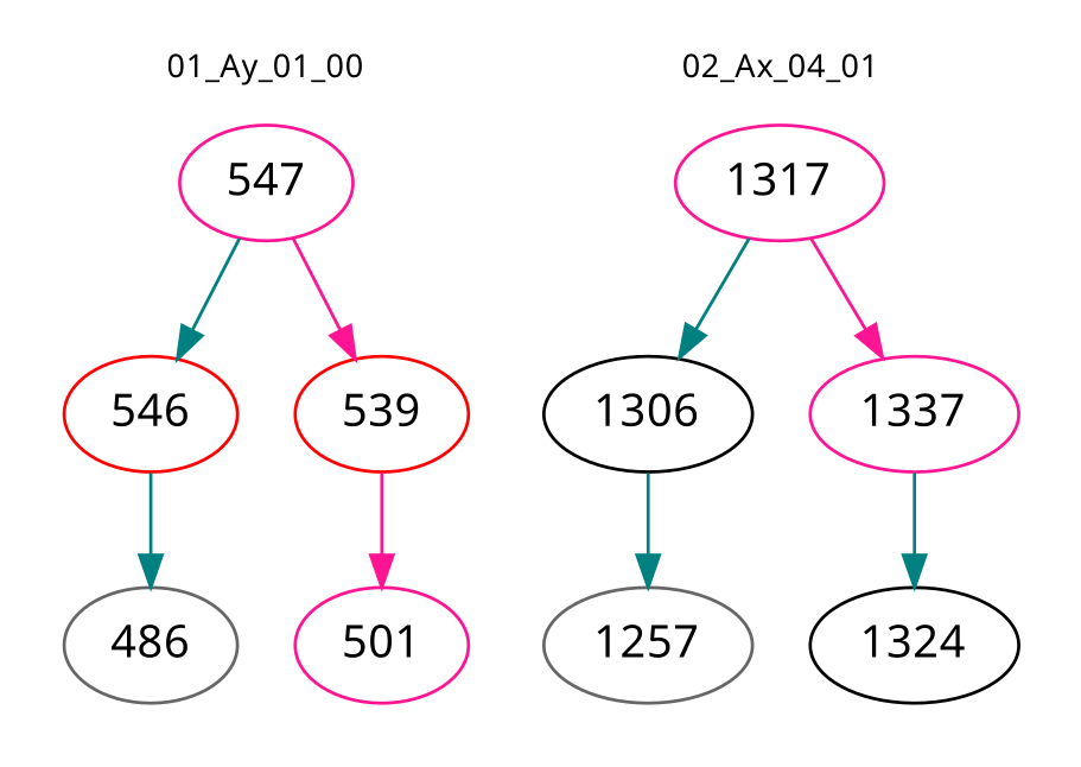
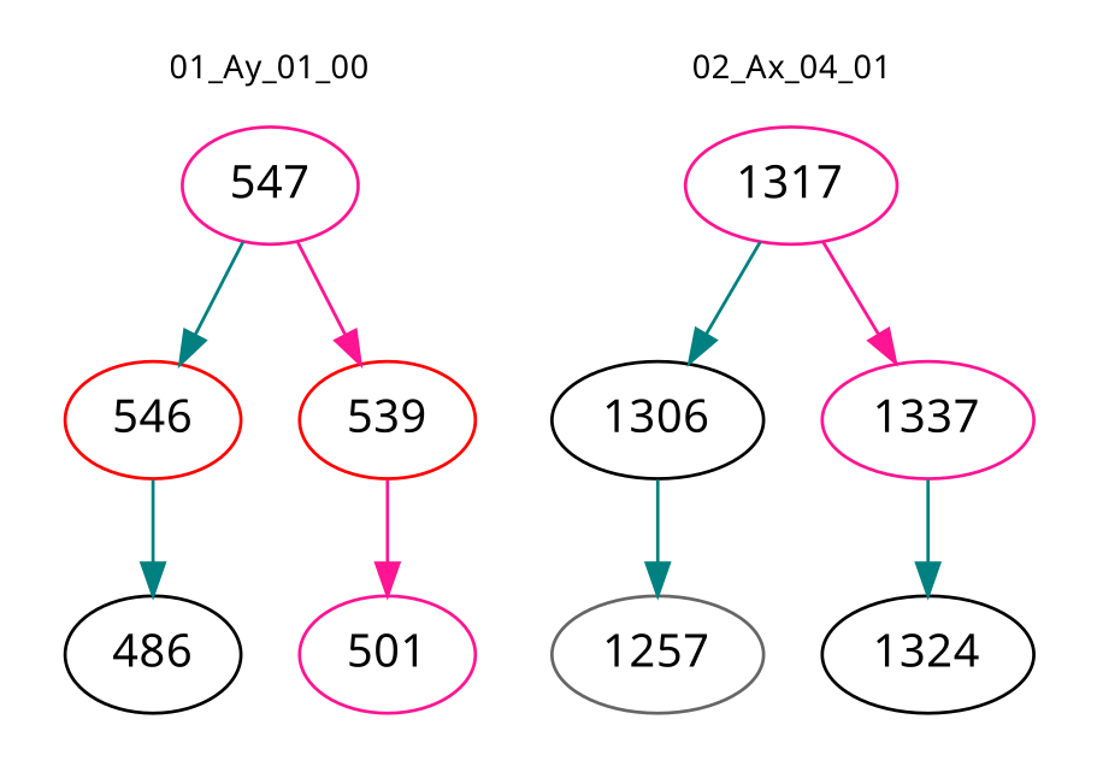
  digraph {
    fontname="Noto Sans"
    node [color=deeppink fontname="Noto Sans"]
    edge [color=teal fontname="Noto Sans"]
    n1 [label=547]
    n2 [color=red label=546]
    n3 [color=red label=539]
-   n4 [color=gray40 label=486]
+   n4 [color=black label=486]
    n5 [label=501]
    n6 [label=1317]
    n7 [color=black label=1306]
    n8 [label=1337]
    n9 [color=gray40 label=1257]
    n10 [color=black label=1324]
    subgraph cluster_1 {
      color=white
      fontsize=10
      label="01_Ay_01_00"
      n1
      n2
      n3
      n4
      n5
    }
    subgraph cluster_2 {
      color=white
      fontsize=10
      label="02_Ax_04_01"
      n6
      n7
      n8
      n9
      n10
    }
    n1 -> n2
    n1 -> n3 [color=deeppink]
    n2 -> n4
    n3 -> n5 [color=deeppink]
    n6 -> n7
    n6 -> n8 [color=deeppink]
    n7 -> n9
    n8 -> n10
  }
